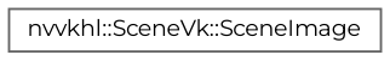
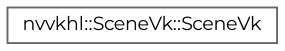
  digraph {
    rankdir=TB
    fontname=Montserrat
-   n1 [color=grey40 fillcolor=white fontname=Montserrat fontsize=10 height=0.2 label="nvvkhl::SceneVk::SceneImage" shape=box style=filled width=0.4]
+   n1 [color=grey40 fillcolor=white fontname=Montserrat fontsize=10 height=0.2 label="nvvkhl::SceneVk::SceneVk" shape=box style=filled width=0.4]
  }
